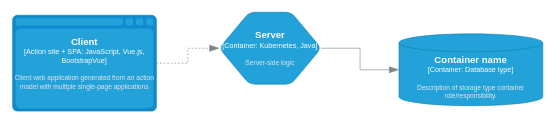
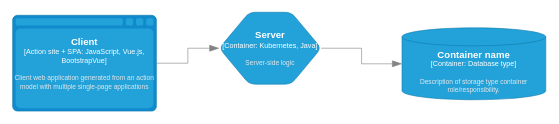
  <mxCell id="0" />
  <mxCell id="1" parent="0" />
  <mxCell id="2" value="&lt;font style=&quot;font-size: 16px&quot;&gt;&lt;b&gt;Client&lt;/b&gt;&lt;/font&gt;&lt;div&gt;[Action site + SPA:&amp;nbsp;JavaScript, Vue.js, BootstrapVue]&lt;/div&gt;&lt;br&gt;&lt;div&gt;&lt;font style=&quot;font-size: 11px&quot;&gt;&lt;font color=&quot;#E6E6E6&quot;&gt;Client web application generated from an action model with multiple single-page applications&lt;/font&gt;&lt;/div&gt;" style="shape=mxgraph.c4.webBrowserContainer2;whiteSpace=wrap;html=1;boundedLbl=1;rounded=0;labelBackgroundColor=none;strokeColor=#118ACD;fillColor=#23A2D9;strokeColor=#118ACD;strokeColor2=#0E7DAD;fontSize=12;fontColor=#ffffff;align=center;metaEdit=1;points=[[0.5,0,0],[1,0.25,0],[1,0.5,0],[1,0.75,0],[0.5,1,0],[0,0.75,0],[0,0.5,0],[0,0.25,0]];resizable=0;" vertex="1" parent="1"><mxGeometry x="20" y="25" width="240" height="160" as="geometry" /></mxCell>
  <mxCell id="3" value="&lt;font style=&quot;font-size: 16px&quot;&gt;&lt;b&gt;Server&lt;/b&gt;&lt;/font&gt;&lt;div&gt;[Container:&amp;nbsp;Kubernetes, Java]&lt;/div&gt;&lt;br&gt;&lt;div&gt;&lt;font style=&quot;font-size: 11px&quot;&gt;&lt;font color=&quot;#E6E6E6&quot;&gt;Server-side logic&lt;/font&gt;&lt;/div&gt;" style="shape=hexagon;size=50;perimeter=hexagonPerimeter2;whiteSpace=wrap;html=1;fixedSize=1;rounded=1;labelBackgroundColor=none;fillColor=#23A2D9;fontSize=12;fontColor=#ffffff;align=center;strokeColor=#0E7DAD;metaEdit=1;points=[[0.5,0,0],[1,0.25,0],[1,0.5,0],[1,0.75,0],[0.5,1,0],[0,0.75,0],[0,0.5,0],[0,0.25,0]];resizable=0;" vertex="1" parent="1"><mxGeometry x="365" y="20" width="170" height="120" as="geometry" /></mxCell>
- <mxCell id="4" value="&lt;font style=&quot;font-size: 16px&quot;&gt;&lt;b&gt;Container name&lt;/b&gt;&lt;/font&gt;&lt;div&gt;[Container:&amp;nbsp;Database type]&lt;/div&gt;&lt;br&gt;&lt;div&gt;&lt;font style=&quot;font-size: 11px&quot;&gt;&lt;font color=&quot;#E6E6E6&quot;&gt;Description of storage type container role/responsibility.&lt;/font&gt;&lt;/div&gt;" style="shape=cylinder3;size=15;whiteSpace=wrap;html=1;boundedLbl=1;rounded=0;labelBackgroundColor=none;fillColor=#23A2D9;fontSize=12;fontColor=#ffffff;align=center;strokeColor=#0E7DAD;metaEdit=1;points=[[0.5,0,0],[1,0.25,0],[1,0.5,0],[1,0.75,0],[0.5,1,0],[0,0.75,0],[0,0.5,0],[0,0.25,0]];resizable=0;" vertex="1" parent="1"><mxGeometry x="665" y="56" width="240" height="120" as="geometry" /></mxCell>
- <mxCell id="5" value="" style="endArrow=blockThin;html=1;fontSize=10;fontColor=#404040;strokeWidth=1;endFill=1;strokeColor=#828282;elbow=vertical;metaEdit=1;endSize=14;startSize=14;jumpStyle=arc;jumpSize=16;rounded=0;edgeStyle=orthogonalEdgeStyle;dashed=1;" edge="1" parent="1" source="2" target="3"><mxGeometry width="240" relative="1" as="geometry"><mxPoint x="100" y="365" as="sourcePoint" /><mxPoint x="340" y="365" as="targetPoint" /></mxGeometry></mxCell>
+ <mxCell id="4" value="&lt;font style=&quot;font-size: 16px&quot;&gt;&lt;b&gt;Container name&lt;/b&gt;&lt;/font&gt;&lt;div&gt;[Container:&amp;nbsp;Database type]&lt;/div&gt;&lt;br&gt;&lt;div&gt;&lt;font style=&quot;font-size: 11px&quot;&gt;&lt;font color=&quot;#E6E6E6&quot;&gt;Description of storage type container role/responsibility.&lt;/font&gt;&lt;/div&gt;" style="shape=cylinder3;size=15;whiteSpace=wrap;html=1;boundedLbl=1;rounded=0;labelBackgroundColor=none;fillColor=#23A2D9;fontSize=12;fontColor=#ffffff;align=center;strokeColor=#0E7DAD;metaEdit=1;points=[[0.5,0,0],[1,0.25,0],[1,0.5,0],[1,0.75,0],[0.5,1,0],[0,0.75,0],[0,0.5,0],[0,0.25,0]];resizable=0;" vertex="1" parent="1"><mxGeometry x="670" y="46" width="240" height="120" as="geometry" /></mxCell>
+ <mxCell id="5" value="" style="endArrow=blockThin;html=1;fontSize=10;fontColor=#404040;strokeWidth=1;endFill=1;strokeColor=#828282;elbow=vertical;metaEdit=1;endSize=14;startSize=14;jumpStyle=arc;jumpSize=16;rounded=0;edgeStyle=orthogonalEdgeStyle;" edge="1" parent="1" source="2" target="3"><mxGeometry width="240" relative="1" as="geometry"><mxPoint x="100" y="365" as="sourcePoint" /><mxPoint x="340" y="365" as="targetPoint" /></mxGeometry></mxCell>
  <mxCell id="6" value="" style="endArrow=blockThin;html=1;fontSize=10;fontColor=#404040;strokeWidth=1;endFill=1;strokeColor=#828282;elbow=vertical;metaEdit=1;endSize=14;startSize=14;jumpStyle=arc;jumpSize=16;rounded=0;edgeStyle=orthogonalEdgeStyle;" edge="1" parent="1" source="3" target="4"><mxGeometry width="240" relative="1" as="geometry"><mxPoint x="110" y="375" as="sourcePoint" /><mxPoint x="350" y="375" as="targetPoint" /></mxGeometry></mxCell>
